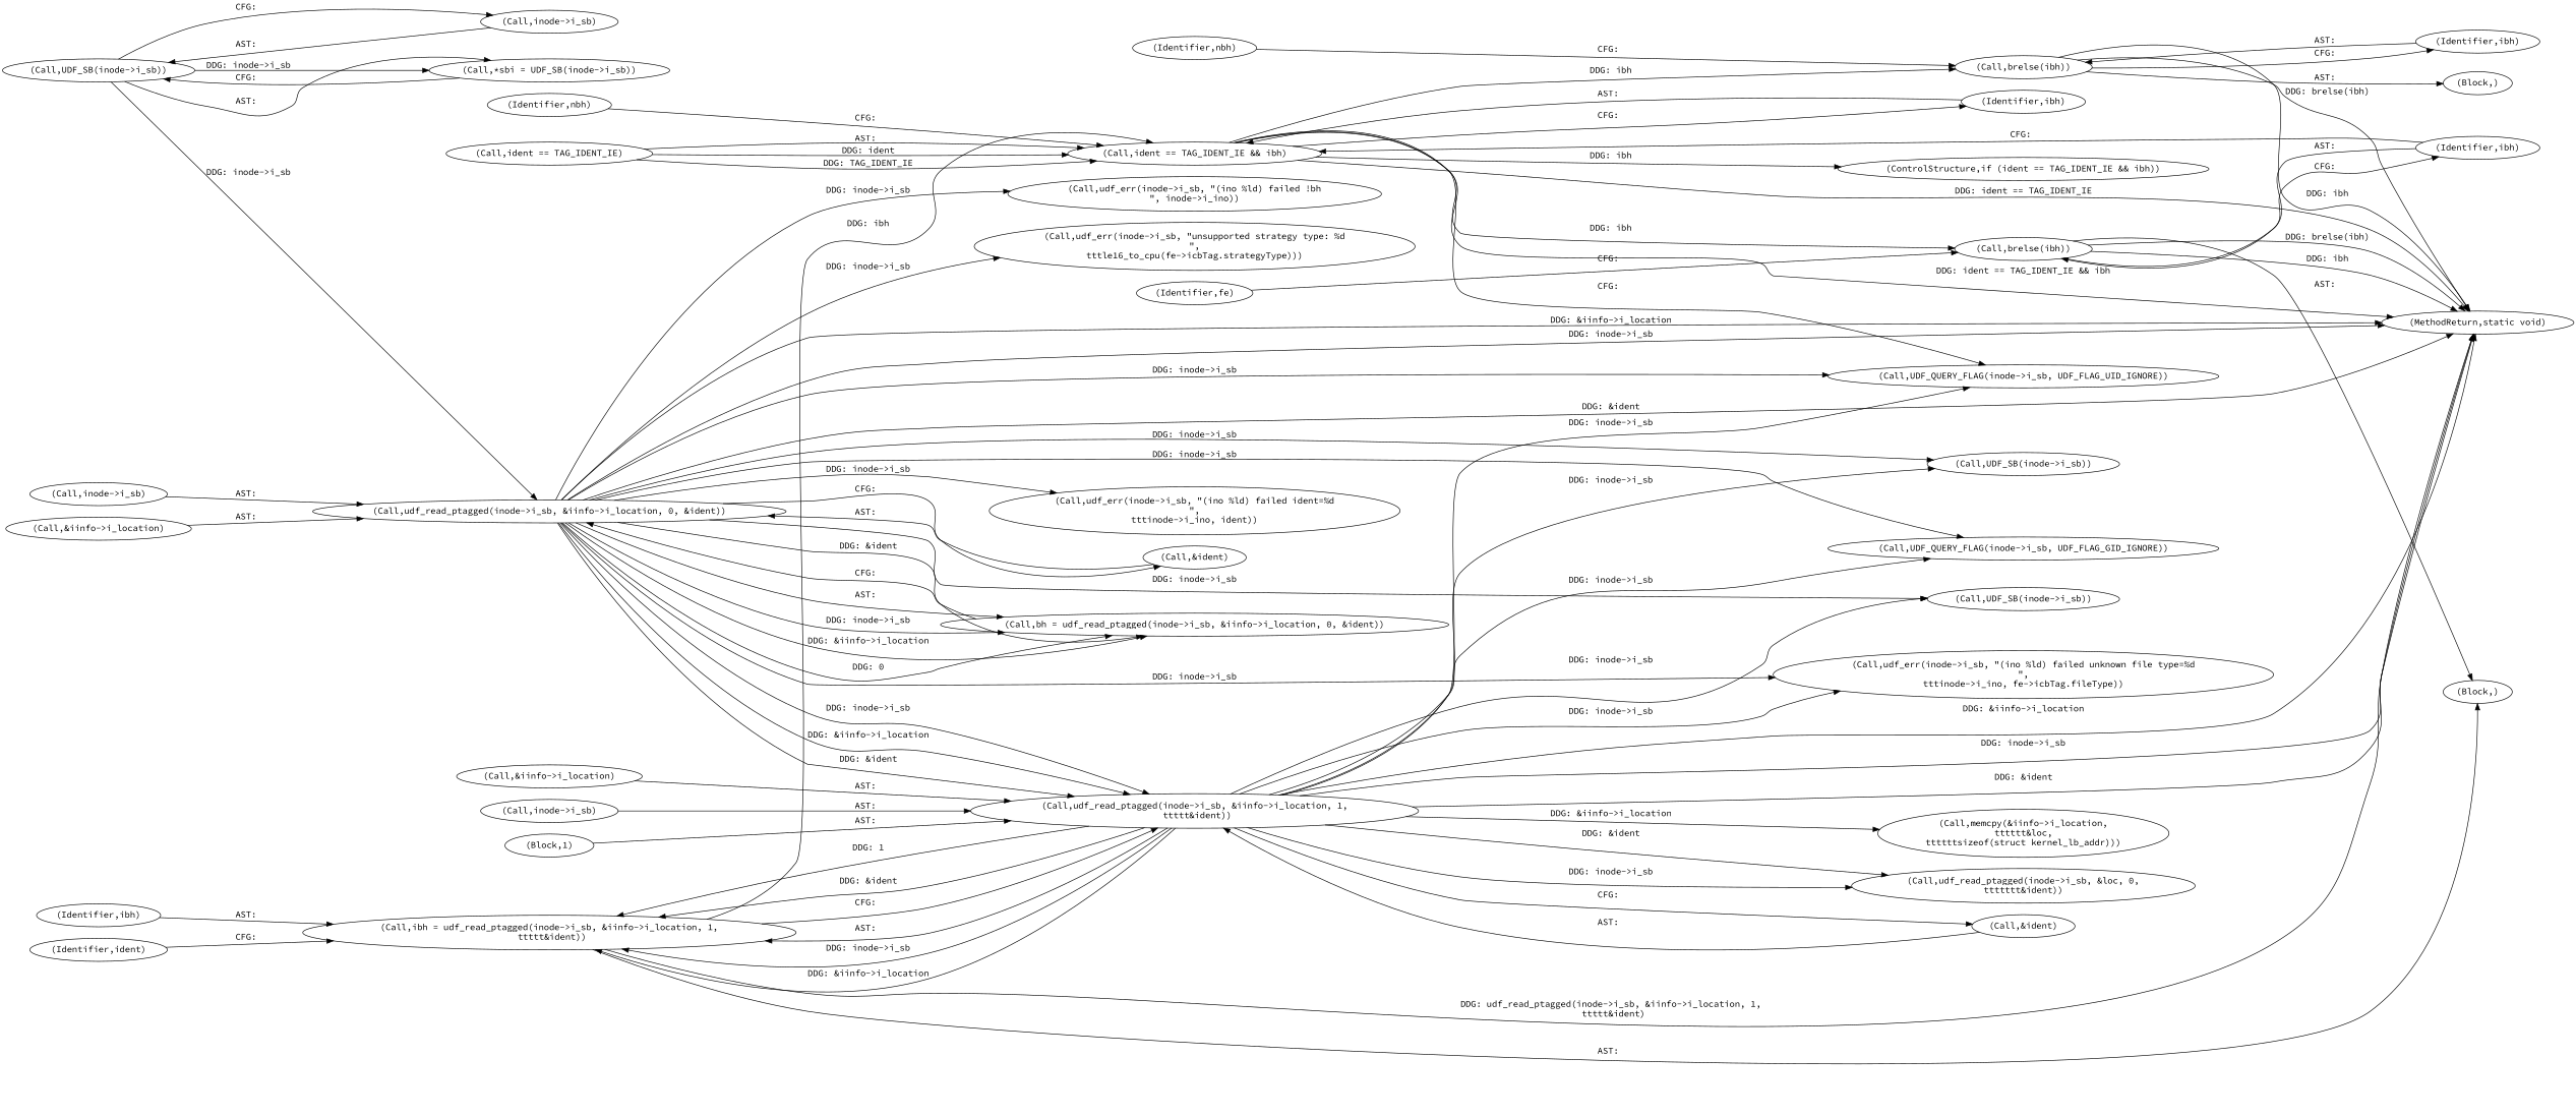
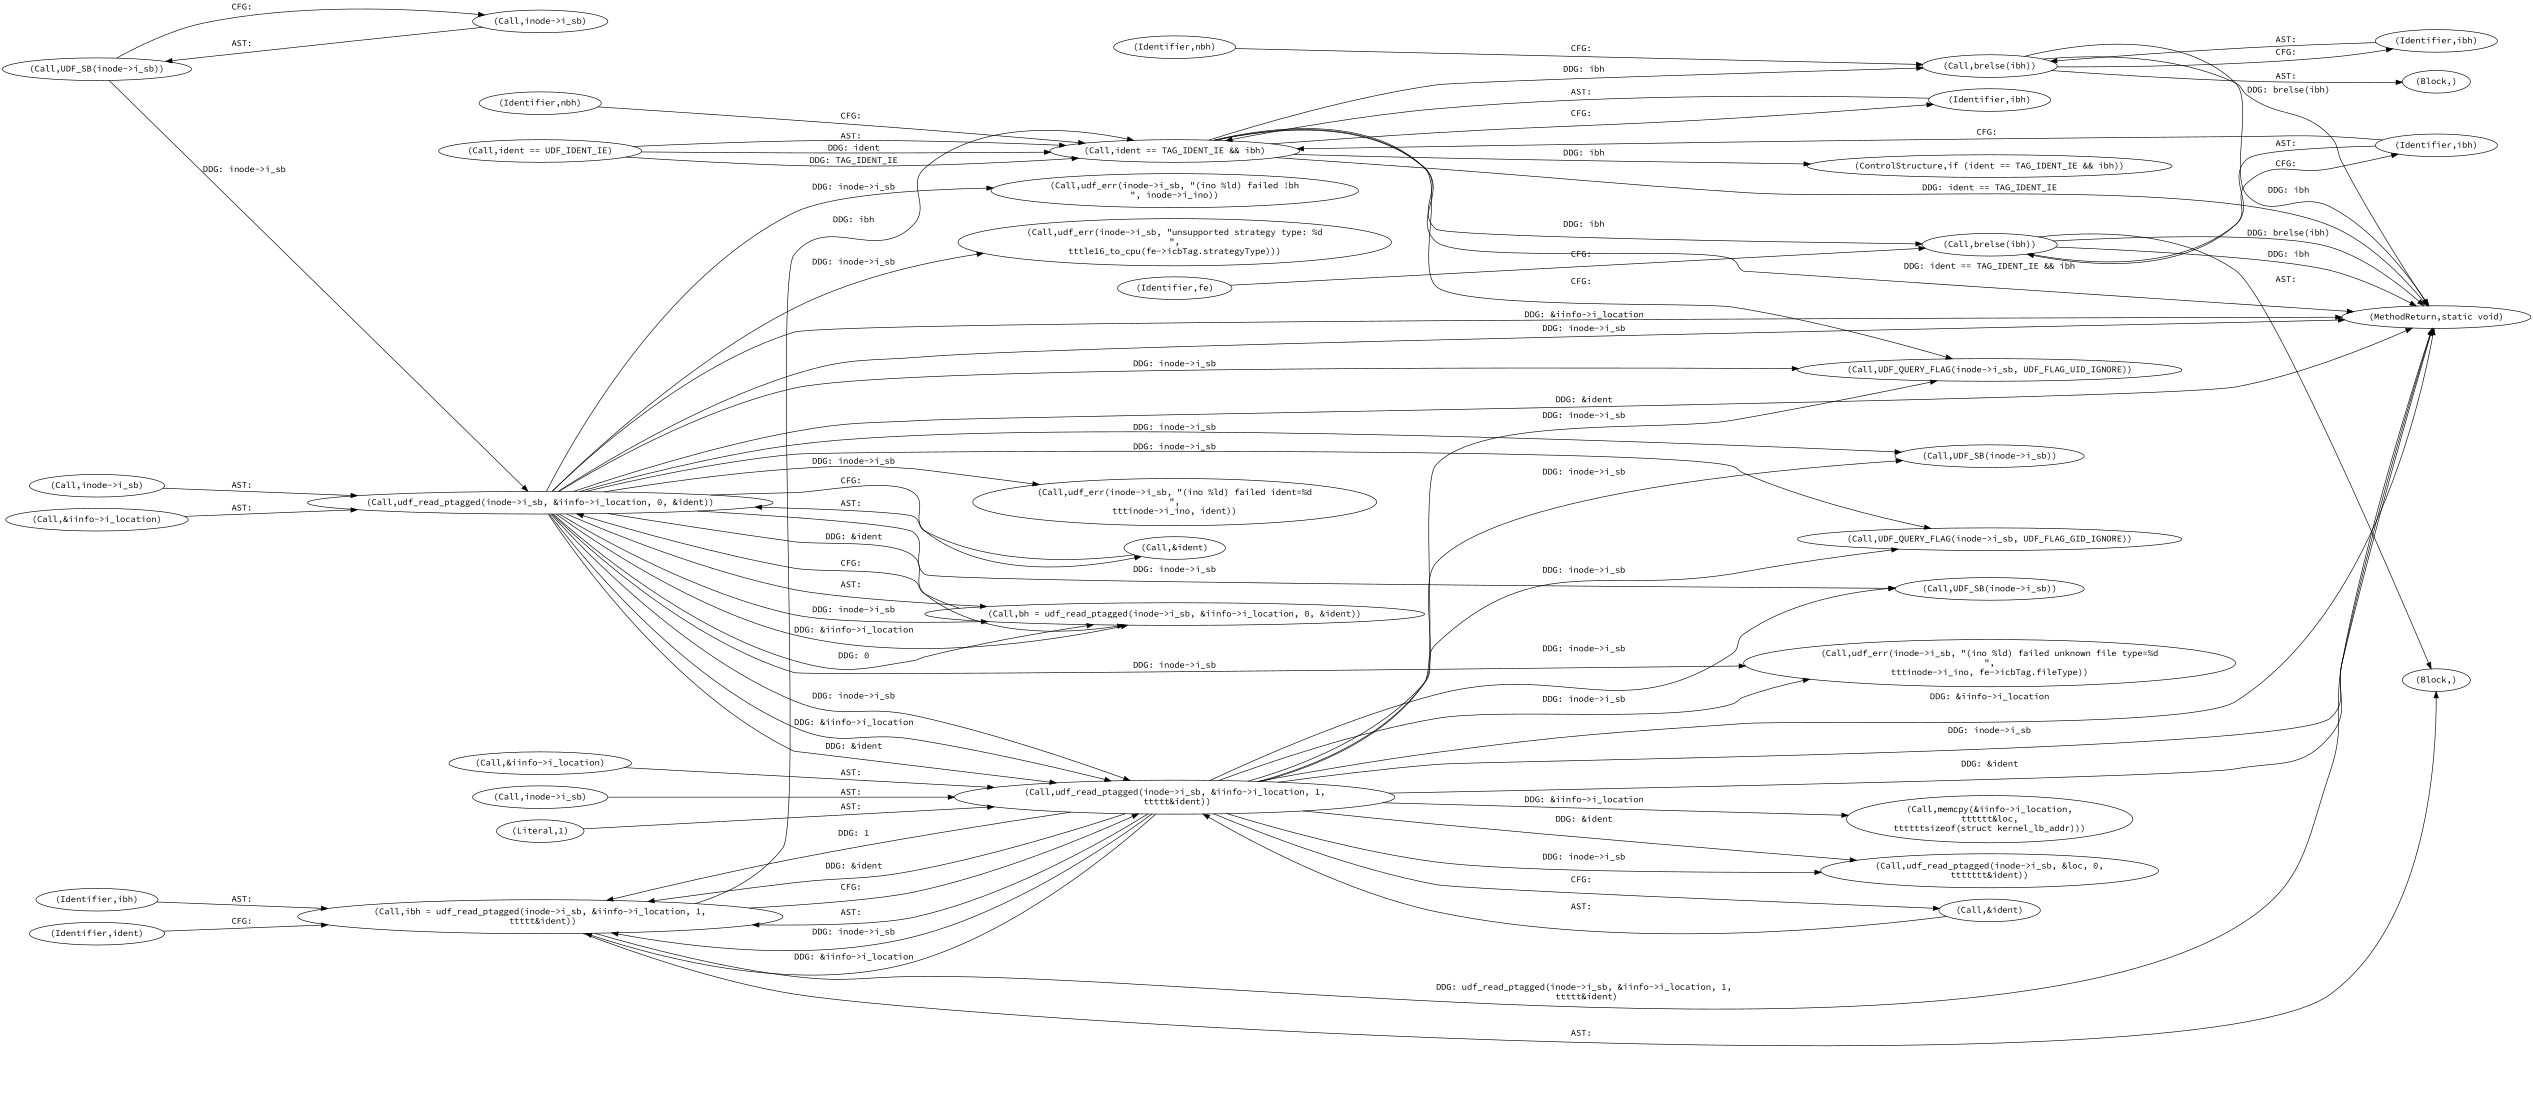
  digraph {
    fontname="Source Code Pro"
    rankdir=LR
    node [fontname="Source Code Pro"]
    edge [fontname="Source Code Pro"]
    n1 [label="(Call,ibh = udf_read_ptagged(inode->i_sb, &iinfo->i_location, 1,\n \t\t\t\t\t&ident))"]
    n2 [label="(Call,udf_read_ptagged(inode->i_sb, &iinfo->i_location, 1,\n \t\t\t\t\t&ident))"]
    n3 [label="(Call,ident == TAG_IDENT_IE && ibh)"]
    n4 [label="(MethodReturn,static void)"]
    n5 [label="(Block,)"]
    n6 [label="(Call,memcpy(&iinfo->i_location,\n\t\t\t\t\t\t&loc,\n\t\t\t\t\t\tsizeof(struct kernel_lb_addr)))"]
    n7 [label="(Call,UDF_SB(inode->i_sb))"]
    n8 [label="(Call,UDF_QUERY_FLAG(inode->i_sb, UDF_FLAG_UID_IGNORE))"]
    n9 [label="(Call,UDF_SB(inode->i_sb))"]
    n10 [label="(Call,udf_read_ptagged(inode->i_sb, &loc, 0,\n\t\t\t\t\t\t\t&ident))"]
    n11 [label="(Call,&ident)"]
    n12 [label="(Call,UDF_QUERY_FLAG(inode->i_sb, UDF_FLAG_GID_IGNORE))"]
    n13 [label="(Call,udf_err(inode->i_sb, \"(ino %ld) failed unknown file type=%d\n\",\n\t\t\tinode->i_ino, fe->icbTag.fileType))"]
    n14 [label="(Call,brelse(ibh))"]
    n15 [label="(Call,brelse(ibh))"]
    n16 [label="(ControlStructure,if (ident == TAG_IDENT_IE && ibh))"]
    n17 [label="(Identifier,ibh)"]
    n18 [label="(Call,udf_read_ptagged(inode->i_sb, &iinfo->i_location, 0, &ident))"]
    n19 [label="(Call,udf_err(inode->i_sb, \"(ino %ld) failed ident=%d\n\",\n\t\t\tinode->i_ino, ident))"]
    n20 [label="(Call,&ident)"]
    n21 [label="(Call,bh = udf_read_ptagged(inode->i_sb, &iinfo->i_location, 0, &ident))"]
    n22 [label="(Call,udf_err(inode->i_sb, \"(ino %ld) failed !bh\n\", inode->i_ino))"]
    n23 [label="(Call,udf_err(inode->i_sb, \"unsupported strategy type: %d\n\",\n\t\t\tle16_to_cpu(fe->icbTag.strategyType)))"]
    n24 [label="(Call,UDF_SB(inode->i_sb))"]
-   n25 [label="(Call,*sbi = UDF_SB(inode->i_sb))"]
    n26 [label="(Call,inode->i_sb)"]
    n27 [label="(Identifier,ibh)"]
    n28 [label="(Block,)"]
    n29 [label="(Identifier,ibh)"]
-   n30 [label="(Call,ident == TAG_IDENT_IE)"]
+   n30 [label="(Call,ident == UDF_IDENT_IE)"]
    n31 [label="(Identifier,fe)"]
-   n32 [label="(Block,1)"]
+   n32 [label="(Literal,1)"]
    n33 [label="(Identifier,ibh)"]
    n34 [label="(Call,&iinfo->i_location)"]
    n35 [label="(Identifier,ident)"]
    n36 [label="(Call,inode->i_sb)"]
    n37 [label="(Call,&iinfo->i_location)"]
    n38 [label="(Identifier,nbh)"]
    n39 [label="(Call,inode->i_sb)"]
    n40 [label="(Identifier,nbh)"]
    n1 -> n2 [label="CFG: "]
    n1 -> n3 [label="DDG: ibh"]
    n1 -> n4 [label="DDG: udf_read_ptagged(inode->i_sb, &iinfo->i_location, 1,\n \t\t\t\t\t&ident)"]
    n1 -> n5 [label="AST: "]
    n2 -> n1 [label="AST: "]
    n2 -> n1 [label="DDG: inode->i_sb"]
    n2 -> n1 [label="DDG: &iinfo->i_location"]
    n2 -> n1 [label="DDG: 1"]
    n2 -> n1 [label="DDG: &ident"]
    n2 -> n4 [label="DDG: inode->i_sb"]
    n2 -> n4 [label="DDG: &ident"]
    n2 -> n4 [label="DDG: &iinfo->i_location"]
    n2 -> n6 [label="DDG: &iinfo->i_location"]
    n2 -> n7 [label="DDG: inode->i_sb"]
    n2 -> n8 [label="DDG: inode->i_sb"]
    n2 -> n9 [label="DDG: inode->i_sb"]
    n2 -> n10 [label="DDG: inode->i_sb"]
    n2 -> n10 [label="DDG: &ident"]
    n2 -> n11 [label="CFG: "]
    n2 -> n12 [label="DDG: inode->i_sb"]
    n2 -> n13 [label="DDG: inode->i_sb"]
    n3 -> n4 [label="DDG: ident == TAG_IDENT_IE"]
    n3 -> n4 [label="DDG: ident == TAG_IDENT_IE && ibh"]
    n3 -> n8 [label="CFG: "]
    n3 -> n14 [label="DDG: ibh"]
    n3 -> n15 [label="DDG: ibh"]
    n3 -> n16 [label="DDG: ibh"]
    n3 -> n17 [label="CFG: "]
    n11 -> n2 [label="AST: "]
    n14 -> n4 [label="DDG: brelse(ibh)"]
    n14 -> n4 [label="DDG: ibh"]
    n14 -> n27 [label="CFG: "]
    n14 -> n28 [label="AST: "]
    n15 -> n4 [label="DDG: ibh"]
    n15 -> n4 [label="DDG: brelse(ibh)"]
    n15 -> n5 [label="AST: "]
    n15 -> n29 [label="CFG: "]
    n17 -> n3 [label="AST: "]
    n18 -> n2 [label="DDG: inode->i_sb"]
    n18 -> n2 [label="DDG: &iinfo->i_location"]
    n18 -> n2 [label="DDG: &ident"]
    n18 -> n4 [label="DDG: &iinfo->i_location"]
    n18 -> n4 [label="DDG: inode->i_sb"]
    n18 -> n4 [label="DDG: &ident"]
    n18 -> n7 [label="DDG: inode->i_sb"]
    n18 -> n8 [label="DDG: inode->i_sb"]
    n18 -> n9 [label="DDG: inode->i_sb"]
    n18 -> n12 [label="DDG: inode->i_sb"]
    n18 -> n13 [label="DDG: inode->i_sb"]
    n18 -> n19 [label="DDG: inode->i_sb"]
    n18 -> n20 [label="CFG: "]
    n18 -> n21 [label="AST: "]
    n18 -> n21 [label="DDG: inode->i_sb"]
    n18 -> n21 [label="DDG: &iinfo->i_location"]
    n18 -> n21 [label="DDG: 0"]
    n18 -> n21 [label="DDG: &ident"]
    n18 -> n22 [label="DDG: inode->i_sb"]
    n18 -> n23 [label="DDG: inode->i_sb"]
    n20 -> n18 [label="AST: "]
    n21 -> n18 [label="CFG: "]
    n24 -> n18 [label="DDG: inode->i_sb"]
-   n24 -> n25 [label="AST: "]
-   n24 -> n25 [label="DDG: inode->i_sb"]
    n24 -> n26 [label="CFG: "]
-   n25 -> n24 [label="CFG: "]
    n26 -> n24 [label="AST: "]
    n27 -> n14 [label="AST: "]
    n29 -> n3 [label="CFG: "]
    n29 -> n15 [label="AST: "]
    n30 -> n3 [label="AST: "]
    n30 -> n3 [label="DDG: ident"]
    n30 -> n3 [label="DDG: TAG_IDENT_IE"]
    n31 -> n15 [label="CFG: "]
    n32 -> n2 [label="AST: "]
    n33 -> n1 [label="AST: "]
    n34 -> n18 [label="AST: "]
    n35 -> n1 [label="CFG: "]
    n36 -> n18 [label="AST: "]
    n37 -> n2 [label="AST: "]
    n38 -> n3 [label="CFG: "]
    n39 -> n2 [label="AST: "]
    n40 -> n14 [label="CFG: "]
  }
